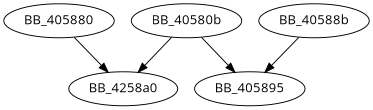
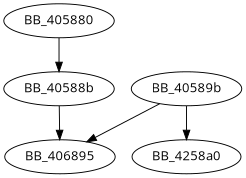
  digraph {
    fontname="Open Sans"
    node [fontname="Open Sans"]
    edge [fontname="Open Sans"]
    BB_405880
    BB_40588b
-   BB_405895
-   BB_40589b [label=BB_40580b]
+   BB_405895 [label=BB_406895]
+   BB_40589b
    n5 [label=BB_4258a0]
-   BB_405880 -> n5
+   BB_405880 -> BB_40588b
    BB_40588b -> BB_405895
    BB_40589b -> BB_405895
    BB_40589b -> n5
  }
